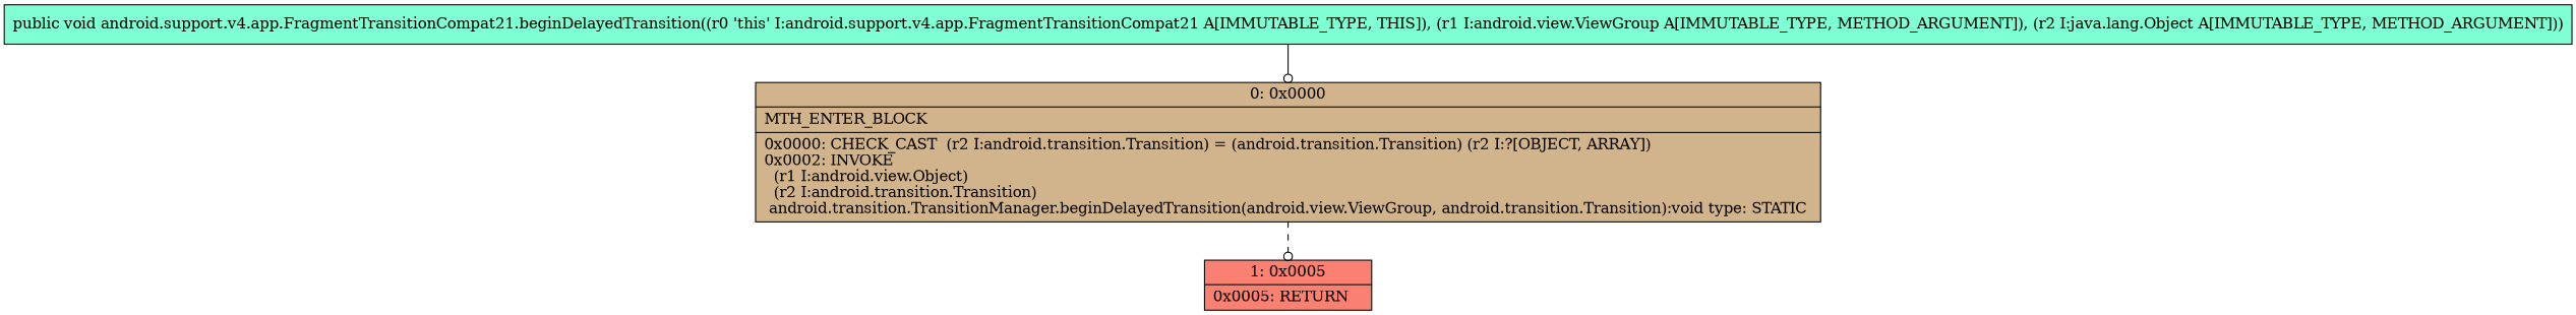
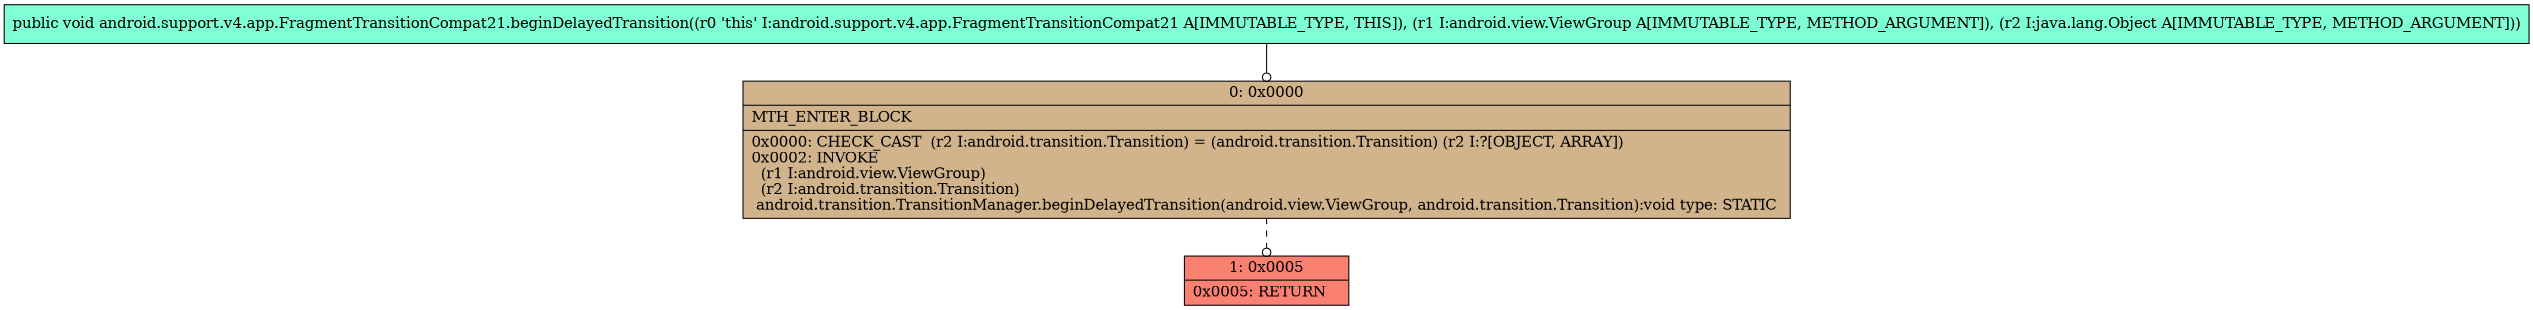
  digraph {
    node [shape=record style=filled]
    edge [arrowhead=odot]
-   n1 [label="{0\:\ 0x0000|MTH_ENTER_BLOCK\l|0x0000: CHECK_CAST  (r2 I:android.transition.Transition) = (android.transition.Transition) (r2 I:?[OBJECT, ARRAY]) \l0x0002: INVOKE  \l  (r1 I:android.view.Object)\l  (r2 I:android.transition.Transition)\l android.transition.TransitionManager.beginDelayedTransition(android.view.ViewGroup, android.transition.Transition):void type: STATIC \l}" fillcolor=tan]
+   n1 [label="{0\:\ 0x0000|MTH_ENTER_BLOCK\l|0x0000: CHECK_CAST  (r2 I:android.transition.Transition) = (android.transition.Transition) (r2 I:?[OBJECT, ARRAY]) \l0x0002: INVOKE  \l  (r1 I:android.view.ViewGroup)\l  (r2 I:android.transition.Transition)\l android.transition.TransitionManager.beginDelayedTransition(android.view.ViewGroup, android.transition.Transition):void type: STATIC \l}" fillcolor=tan]
    n2 [label="{1\:\ 0x0005|0x0005: RETURN   \l}" fillcolor=salmon]
    n3 [label="{public void android.support.v4.app.FragmentTransitionCompat21.beginDelayedTransition((r0 'this' I:android.support.v4.app.FragmentTransitionCompat21 A[IMMUTABLE_TYPE, THIS]), (r1 I:android.view.ViewGroup A[IMMUTABLE_TYPE, METHOD_ARGUMENT]), (r2 I:java.lang.Object A[IMMUTABLE_TYPE, METHOD_ARGUMENT])) }" fillcolor=aquamarine]
    n1 -> n2 [style=dashed]
    n3 -> n1 [style=solid]
  }
